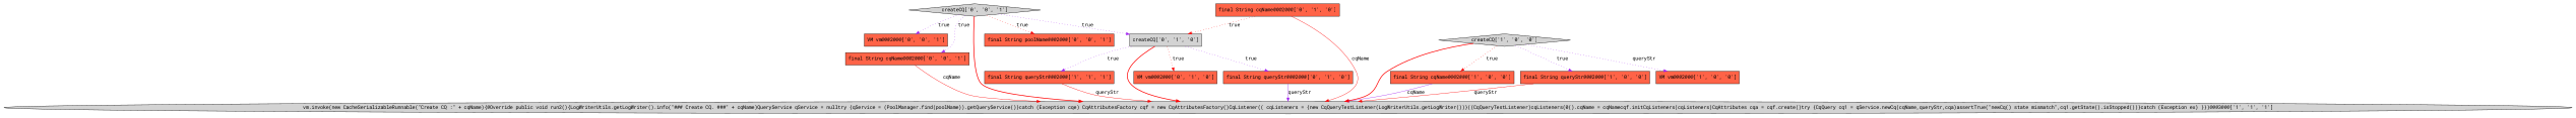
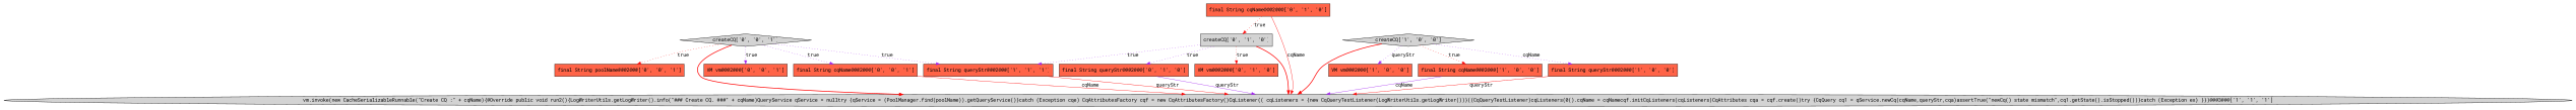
  digraph {
    fontname="Roboto Mono"
    node [fillcolor=tomato fontname="Roboto Mono" shape=box style=filled]
    edge [color=red fontname="Roboto Mono" style=dotted]
    n1 [fillcolor=lightgray label="createCQ['0', '0', '1']" shape=diamond]
    n2 [label="VM vm@@@2@@@['0', '0', '1']"]
    n3 [label="final String queryStr@@@2@@@['1', '1', '1']"]
    n4 [label="final String cqName@@@2@@@['0', '0', '1']"]
    n5 [fillcolor=lightgray label="vm.invoke(new CacheSerializableRunnable(\"Create CQ :\" + cqName){@Override public void run2(){LogWriterUtils.getLogWriter().info(\"### Create CQ. ###\" + cqName)QueryService qService = nulltry {qService = (PoolManager.find(poolName)).getQueryService()}catch (Exception cqe) CqAttributesFactory cqf = new CqAttributesFactory()CqListener(( cqListeners = {new CqQueryTestListener(LogWriterUtils.getLogWriter())}((CqQueryTestListener)cqListeners(0().cqName = cqNamecqf.initCqListeners(cqListeners)CqAttributes cqa = cqf.create()try {CqQuery cq1 = qService.newCq(cqName,queryStr,cqa)assertTrue(\"newCq() state mismatch\",cq1.getState().isStopped())}catch (Exception ex) }})@@@3@@@['1', '1', '1']" shape=ellipse]
    n6 [label="final String poolName@@@2@@@['0', '0', '1']"]
    n7 [fillcolor=lightgray label="createCQ['0', '1', '0']"]
    n8 [label="VM vm@@@2@@@['0', '1', '0']"]
    n9 [label="final String queryStr@@@2@@@['0', '1', '0']"]
    n10 [label="final String cqName@@@2@@@['0', '1', '0']"]
    n11 [label="final String cqName@@@2@@@['1', '0', '0']"]
    n12 [label="final String queryStr@@@2@@@['1', '0', '0']"]
    n13 [fillcolor=lightgray label="createCQ['1', '0', '0']" shape=diamond]
    n14 [label="VM vm@@@2@@@['1', '0', '0']"]
    n1 -> n2 [color=purple label=true]
-   n1 -> n7 [color=purple label=true]
+   n1 -> n3 [color=purple label=true]
    n1 -> n4 [color=purple label=true]
    n1 -> n5 [style=bold]
    n1 -> n6 [label=true]
    n3 -> n5 [label=queryStr style=solid]
    n4 -> n5 [label=cqName style=solid]
    n7 -> n3 [color=purple label=true]
    n7 -> n5 [style=bold]
    n7 -> n8 [label=true]
    n7 -> n9 [color=purple label=true]
    n9 -> n5 [color=purple label=queryStr style=solid]
    n10 -> n5 [label=cqName style=solid]
    n10 -> n7 [label=true]
    n11 -> n5 [color=purple label=cqName style=solid]
    n12 -> n5 [label=queryStr style=solid]
    n13 -> n5 [style=bold]
    n13 -> n11 [label=true]
-   n13 -> n12 [color=purple label=true]
+   n13 -> n12 [color=purple label=cqName]
    n13 -> n14 [color=purple label=queryStr]
  }
